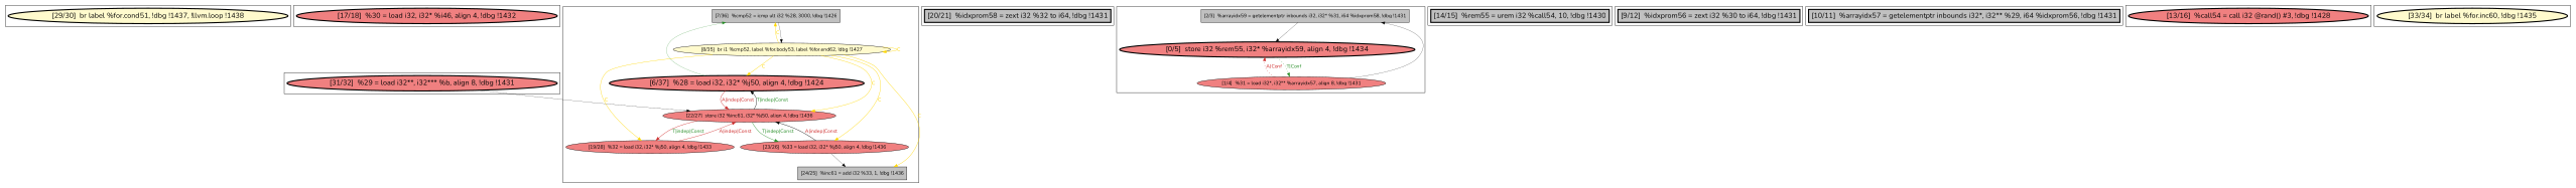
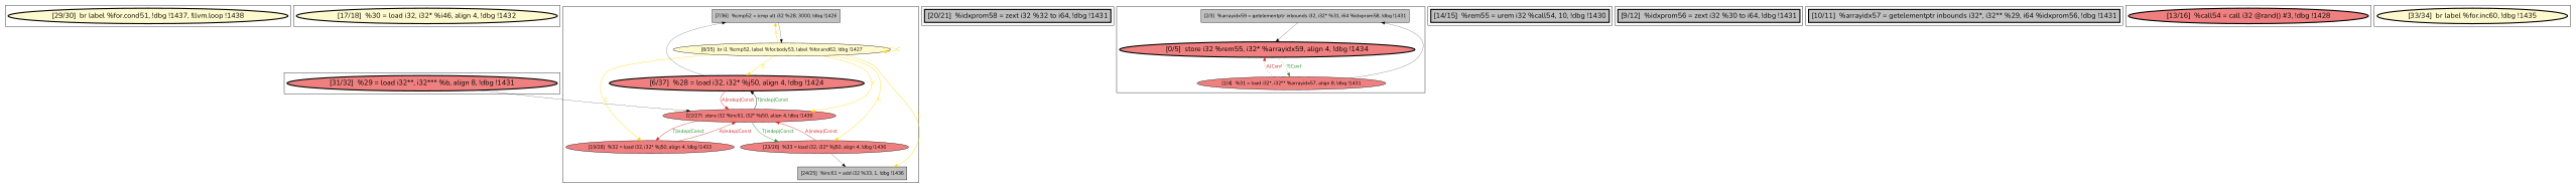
  digraph {
    fontname=Nunito
    node [fillcolor=lightcoral fontname=Nunito fontsize=20 penwidth=3.0 shape=ellipse style=filled]
    edge [color=black fontcolor=gold fontname=Nunito penwidth=1.0 style=solid]
    n1 [fillcolor=lemonchiffon label="[29/30]  br label %for.cond51, !dbg !1437, !llvm.loop !1438"]
-   n2 [label="[17/18]  %30 = load i32, i32* %i46, align 4, !dbg !1432"]
+   n2 [fillcolor=lemonchiffon label="[17/18]  %30 = load i32, i32* %i46, align 4, !dbg !1432"]
    n3 [label="[31/32]  %29 = load i32**, i32*** %b, align 8, !dbg !1431"]
    n4 [fillcolor=grey label="[7/36]  %cmp52 = icmp ult i32 %28, 3000, !dbg !1426" shape=rectangle fontsize="" penwidth=""]
    n5 [fillcolor=lemonchiffon label="[8/35]  br i1 %cmp52, label %for.body53, label %for.end62, !dbg !1427" fontsize="" penwidth=""]
    n6 [label="[23/26]  %33 = load i32, i32* %j50, align 4, !dbg !1436" fontsize="" penwidth=""]
    n7 [label="[22/27]  store i32 %inc61, i32* %j50, align 4, !dbg !1436" fontsize="" penwidth=""]
    n8 [fillcolor=grey label="[24/25]  %inc61 = add i32 %33, 1, !dbg !1436" shape=rectangle fontsize="" penwidth=""]
    n9 [label="[19/28]  %32 = load i32, i32* %j50, align 4, !dbg !1433" fontsize="" penwidth=""]
    n10 [label="[6/37]  %28 = load i32, i32* %j50, align 4, !dbg !1424"]
    n11 [fillcolor=grey label="[20/21]  %idxprom58 = zext i32 %32 to i64, !dbg !1431" shape=rectangle]
    n12 [fillcolor=grey label="[2/3]  %arrayidx59 = getelementptr inbounds i32, i32* %31, i64 %idxprom58, !dbg !1431" shape=rectangle fontsize="" penwidth=""]
    n13 [label="[0/5]  store i32 %rem55, i32* %arrayidx59, align 4, !dbg !1434"]
    n14 [label="[1/4]  %31 = load i32*, i32** %arrayidx57, align 8, !dbg !1431" fontsize="" penwidth=""]
    n15 [fillcolor=grey label="[14/15]  %rem55 = urem i32 %call54, 10, !dbg !1430" shape=rectangle]
    n16 [fillcolor=grey label="[9/12]  %idxprom56 = zext i32 %30 to i64, !dbg !1431" shape=rectangle]
    n17 [fillcolor=grey label="[10/11]  %arrayidx57 = getelementptr inbounds i32*, i32** %29, i64 %idxprom56, !dbg !1431" shape=rectangle]
    n18 [label="[13/16]  %call54 = call i32 @rand() #3, !dbg !1428"]
    n19 [fillcolor=lemonchiffon label="[33/34]  br label %for.inc60, !dbg !1435"]
    subgraph cluster_1 {
      n1
    }
    subgraph cluster_2 {
      n2
    }
    subgraph cluster_3 {
      n3
    }
    subgraph cluster_4 {
      n4
      n5
      n6
      n7
      n8
      n9
      n10
    }
    subgraph cluster_5 {
      n11
    }
    subgraph cluster_6 {
      n12
      n13
      n14
    }
    subgraph cluster_7 {
      n15
    }
    subgraph cluster_8 {
      n16
    }
    subgraph cluster_9 {
      n17
    }
    subgraph cluster_10 {
      n18
    }
    subgraph cluster_11 {
      n19
    }
    n3 -> n7 [fontcolor=black penwidth=0.5]
    n4 -> n5 [fontcolor=black penwidth=0.5]
    n5 -> n4 [color=gold label=C]
    n5 -> n5 [color=gold label=C]
    n5 -> n6 [color=gold label=C]
    n5 -> n7 [color=gold label=C]
    n5 -> n8 [color=gold label=C]
    n5 -> n9 [color=gold label=C]
    n5 -> n10 [color=gold label=C]
-   n6 -> n7 [fontcolor=firebrick3 label="A|indep|Const"]
+   n6 -> n7 [color=firebrick3 fontcolor=firebrick3 label="A|indep|Const"]
    n6 -> n8 [fontcolor=black penwidth=0.5]
    n7 -> n6 [color=forestgreen fontcolor=forestgreen label="T|indep|Const"]
    n7 -> n9 [color=firebrick3 fontcolor=forestgreen label="T|indep|Const"]
    n7 -> n10 [fontcolor=forestgreen label="T|indep|Const"]
    n9 -> n7 [color=firebrick3 fontcolor=firebrick3 label="A|indep|Const"]
-   n10 -> n4 [color=forestgreen fontcolor=black penwidth=0.5]
+   n10 -> n4 [fontcolor=black penwidth=0.5]
    n10 -> n7 [color=firebrick3 fontcolor=firebrick3 label="A|indep|Const"]
    n12 -> n13 [fontcolor=black penwidth=0.5]
    n13 -> n14 [color=forestgreen fontcolor=forestgreen label="T|Conf" style=dotted]
    n14 -> n12 [fontcolor=black penwidth=0.5]
    n14 -> n13 [color=firebrick3 fontcolor=firebrick3 label="A|Conf" style=dotted]
  }
